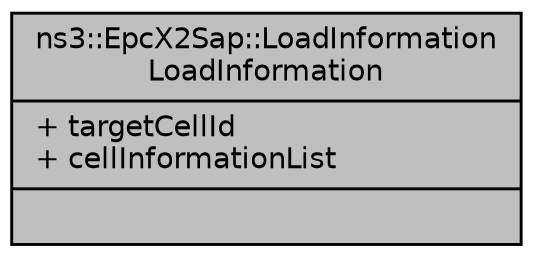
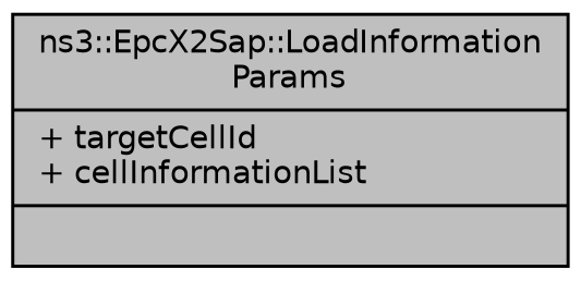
  digraph {
-   n1 [color=black fillcolor=grey75 fontcolor=black fontname=Helvetica fontsize=10 height=0.2 label="{ns3::EpcX2Sap::LoadInformation\lLoadInformation\n|+ targetCellId\l+ cellInformationList\l|}" shape=record style=filled width=0.4]
+   n1 [color=black fillcolor=grey75 fontcolor=black fontname=Helvetica fontsize=10 height=0.2 label="{ns3::EpcX2Sap::LoadInformation\lParams\n|+ targetCellId\l+ cellInformationList\l|}" shape=record style=filled width=0.4]
  }
